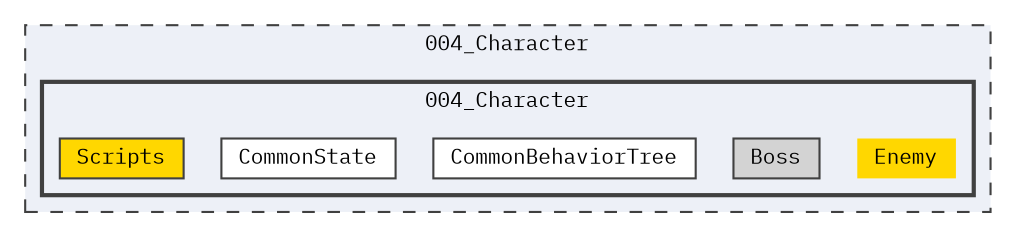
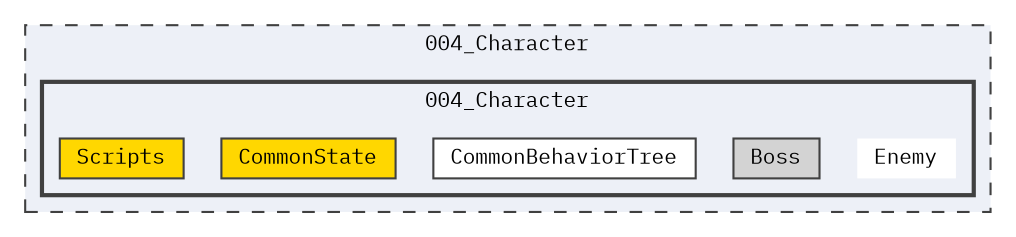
  digraph {
    compound=true
    fontname="IBM Plex Mono"
    node [fontname="IBM Plex Mono" fontsize=10 shape=box style=filled fillcolor=white color=grey25]
-   n1 [height=0.2 label=Enemy shape=plaintext width=0.4 fillcolor=gold color=""]
+   n1 [height=0.2 label=Enemy shape=plaintext width=0.4 color=""]
    n2 [fillcolor=lightgrey height=0.2 label=Boss width=0.4]
    n3 [height=0.2 label=CommonBehaviorTree width=0.4]
-   n4 [height=0.2 label=CommonState width=0.4]
+   n4 [fillcolor=gold height=0.2 label=CommonState width=0.4]
    n5 [fillcolor=gold height=0.2 label=Scripts width=0.4]
    subgraph cluster_1 {
      bgcolor="#edf0f7"
      fontsize=10
      label="004_Character"
      pencolor=grey25
      style="filled,dashed"
      subgraph cluster_2 {
        bgcolor="#edf0f7"
        fontsize=10
        pencolor=grey25
        style="filled,bold"
        n1
        n2
        n3
        n4
        n5
      }
    }
  }
